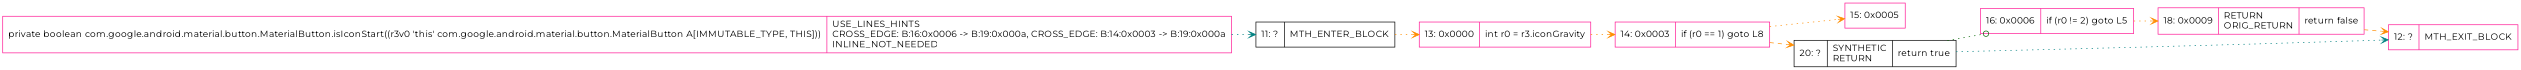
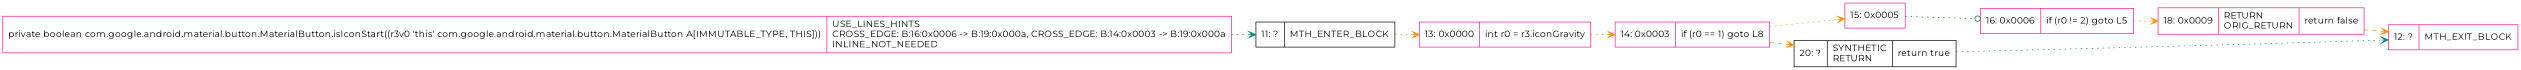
  digraph {
    fontname=Montserrat
    rankdir=LR
    node [color=deeppink fontname=Montserrat shape=record]
    edge [arrowhead=vee color=darkorange fontname=Montserrat style=dotted]
    n1 [color=black label="{11\:\ ?|MTH_ENTER_BLOCK\l}"]
    n2 [label="{13\:\ 0x0000|int r0 = r3.iconGravity\l}"]
    n3 [label="{14\:\ 0x0003|if (r0 == 1) goto L8\l}"]
    n4 [label="{15\:\ 0x0005}"]
    n5 [color=black label="{20\:\ ?|SYNTHETIC\lRETURN\l|return true\l}"]
    n6 [label="{16\:\ 0x0006|if (r0 != 2) goto L5\l}"]
    n7 [label="{12\:\ ?|MTH_EXIT_BLOCK\l}"]
    n8 [label="{18\:\ 0x0009|RETURN\lORIG_RETURN\l|return false\l}"]
    n9 [label="{private boolean com.google.android.material.button.MaterialButton.isIconStart((r3v0 'this' com.google.android.material.button.MaterialButton A[IMMUTABLE_TYPE, THIS]))  | USE_LINES_HINTS\lCROSS_EDGE: B:16:0x0006 \-\> B:19:0x000a, CROSS_EDGE: B:14:0x0003 \-\> B:19:0x000a\lINLINE_NOT_NEEDED\l}"]
    n1 -> n2
    n2 -> n3
    n3 -> n4
    n3 -> n5 [style=dashed]
-   n5 -> n6 [arrowhead=odot color=darkgreen]
+   n4 -> n6 [arrowhead=odot color=darkgreen]
    n5 -> n7 [color=teal]
    n6 -> n8
    n8 -> n7 [style=dashed]
    n9 -> n1 [color=teal]
  }
